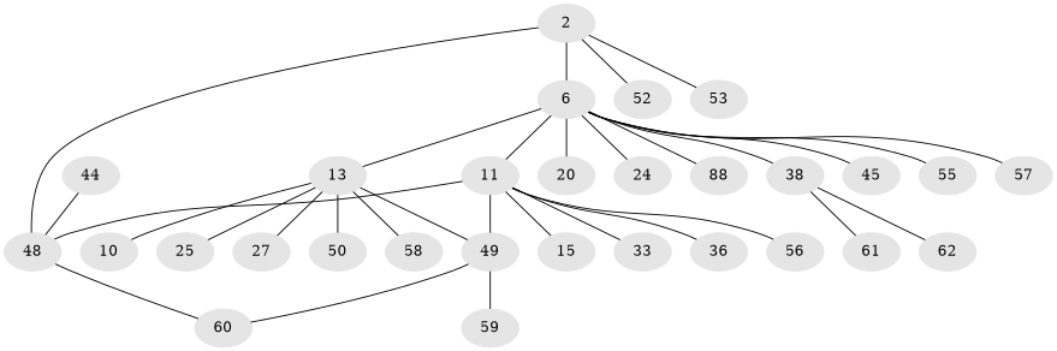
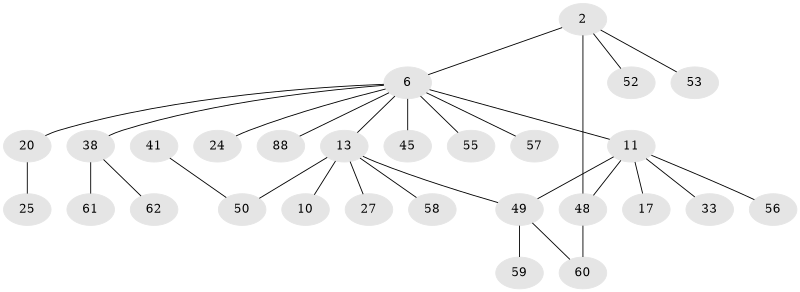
  graph {
    node [color=gray90 style=filled]
    n1 [label=2 super="+4"]
    n2 [label=6 super="+7+3"]
    48 [super="+6"]
    52
    53 [super="+42"]
    11 [super="+10+9"]
    13
    20
    24
    n10 [label=88]
    38 [super="+37"]
    45
    55
    57
    60 [super="+21"]
-   17 [label=15]
+   17
    33
-   36
    49 [super="+12+26+46"]
    56
    n21 [label=10]
    25
    27
    50 [super="+15+39"]
    58
    61 [super="+51"]
    62 [super="+32"]
    59
-   44 [super="+43"]
+   41 [super="+29"]
    n1 -- n2 [weight=2]
    n1 -- 48 [weight=2]
    n1 -- 52
    n1 -- 53
    n2 -- 11 [weight=3]
    n2 -- 13 [weight=2]
    n2 -- 20
    n2 -- 24
    n2 -- n10
    n2 -- 38 [weight=2]
    n2 -- 45
    n2 -- 55
    n2 -- 57
    48 -- 60
    11 -- 48
    11 -- 17
    11 -- 33
-   11 -- 36
    11 -- 49 [weight=2]
    11 -- 56
    13 -- 49
    13 -- n21
-   13 -- 25
+   20 -- 25
    13 -- 27
    13 -- 50 [weight=2]
    13 -- 58
    38 -- 61
    38 -- 62
    49 -- 60
    49 -- 59
-   44 -- 48
+   41 -- 50
  }
